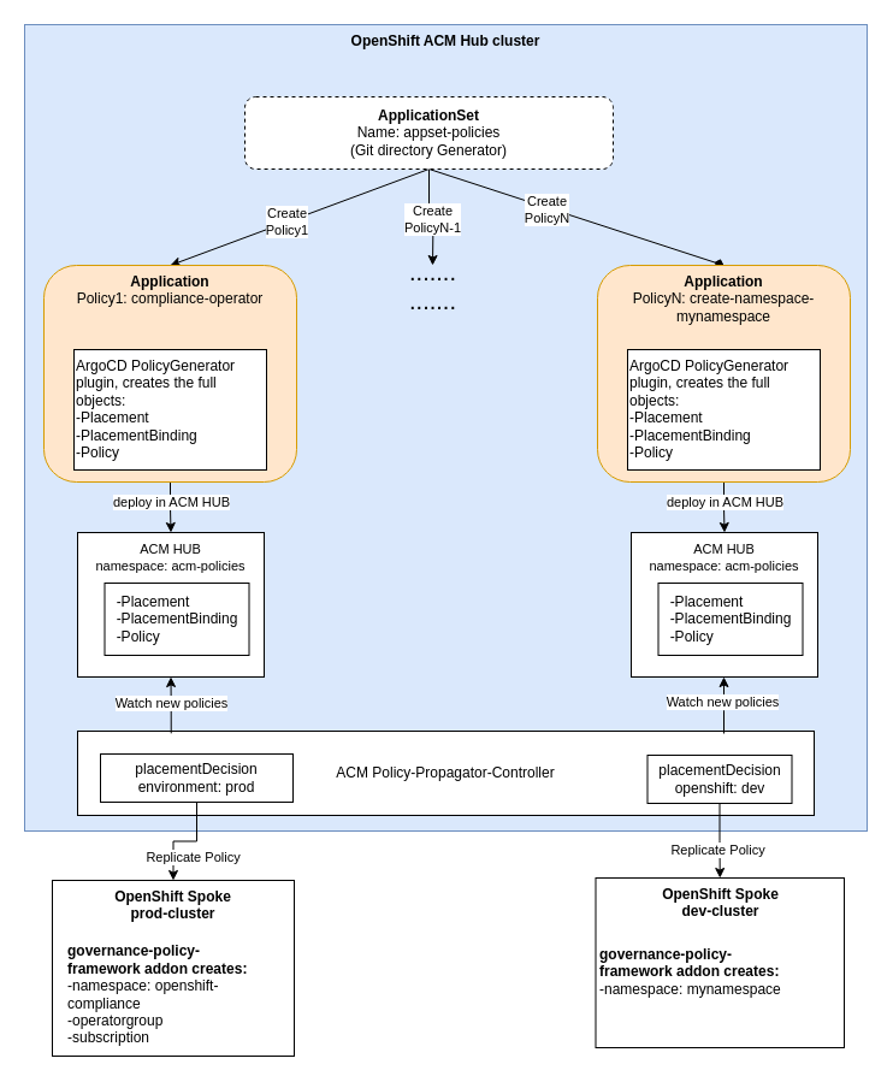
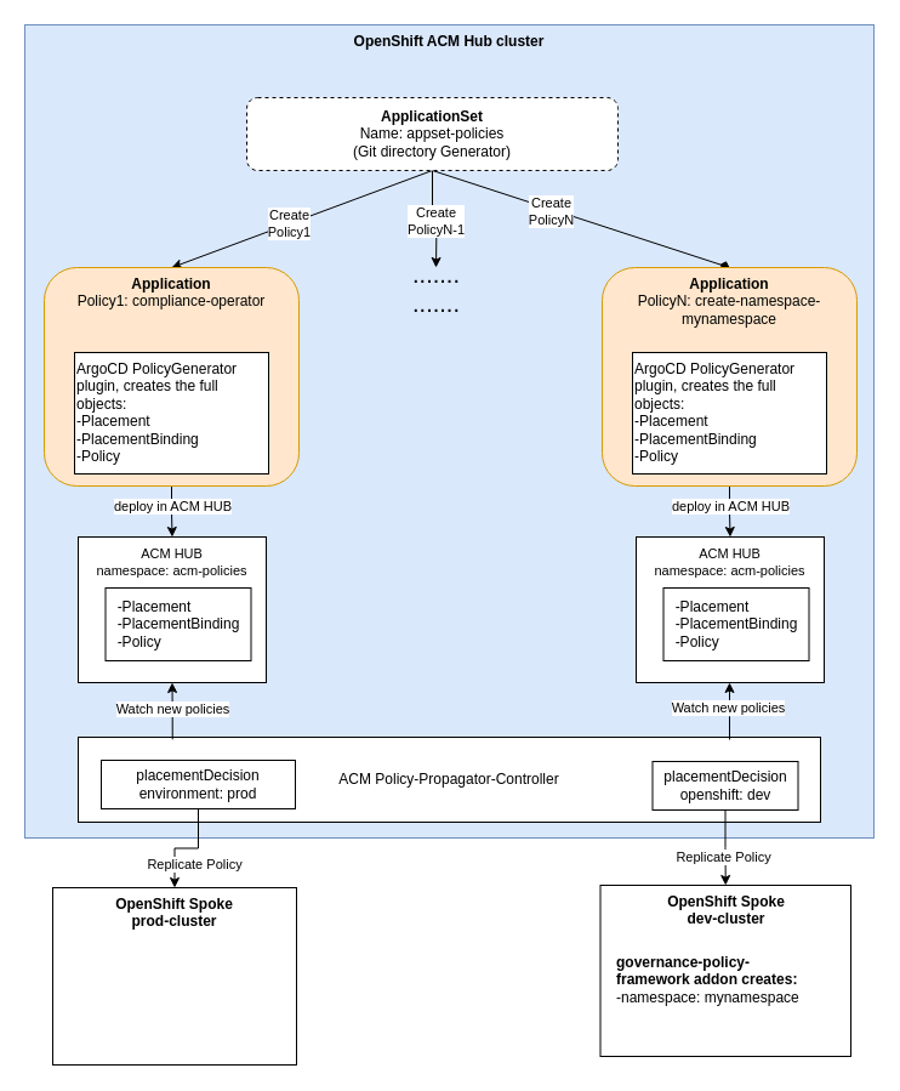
  <mxCell id="0" />
  <mxCell id="1" parent="0" />
  <mxCell id="2" value="&lt;b&gt;OpenShift ACM Hub cluster&lt;/b&gt;" style="rounded=0;whiteSpace=wrap;html=1;verticalAlign=top;fillColor=#dae8fc;strokeColor=#6c8ebf;" vertex="1" parent="1"><mxGeometry x="20" y="20" width="700" height="670" as="geometry" /></mxCell>
  <mxCell id="3" style="rounded=0;orthogonalLoop=1;jettySize=auto;html=1;exitX=0.5;exitY=1;exitDx=0;exitDy=0;entryX=0.5;entryY=0;entryDx=0;entryDy=0;" parent="1" source="9" target="12" edge="1"><mxGeometry relative="1" as="geometry" /></mxCell>
  <mxCell id="4" value="Create&lt;div&gt;Policy1&lt;/div&gt;" style="edgeLabel;html=1;align=center;verticalAlign=middle;resizable=0;points=[];" parent="3" vertex="1" connectable="0"><mxGeometry x="0.097" relative="1" as="geometry"><mxPoint as="offset" /></mxGeometry></mxCell>
  <mxCell id="5" style="rounded=0;orthogonalLoop=1;jettySize=auto;html=1;exitX=0.5;exitY=1;exitDx=0;exitDy=0;entryX=0.5;entryY=0;entryDx=0;entryDy=0;endArrow=diamond;" parent="1" source="9" target="18" edge="1"><mxGeometry relative="1" as="geometry" /></mxCell>
  <mxCell id="6" value="Create&lt;div&gt;PolicyN&lt;/div&gt;" style="edgeLabel;html=1;align=center;verticalAlign=middle;resizable=0;points=[];" parent="5" vertex="1" connectable="0"><mxGeometry x="-0.202" y="-2" relative="1" as="geometry"><mxPoint as="offset" /></mxGeometry></mxCell>
  <mxCell id="7" style="edgeStyle=orthogonalEdgeStyle;rounded=0;orthogonalLoop=1;jettySize=auto;html=1;exitX=0.5;exitY=1;exitDx=0;exitDy=0;" parent="1" source="9" edge="1"><mxGeometry relative="1" as="geometry"><mxPoint x="359" y="220" as="targetPoint" /></mxGeometry></mxCell>
  <mxCell id="8" value="Create&lt;div&gt;PolicyN-1&lt;/div&gt;" style="edgeLabel;html=1;align=center;verticalAlign=middle;resizable=0;points=[];" parent="7" vertex="1" connectable="0"><mxGeometry x="0.081" y="-1" relative="1" as="geometry"><mxPoint as="offset" /></mxGeometry></mxCell>
  <mxCell id="9" value="&lt;b&gt;ApplicationSet&lt;/b&gt;&lt;div&gt;Name: appset-policies&lt;br&gt;&lt;div&gt;(Git directory Generator)&lt;/div&gt;&lt;/div&gt;" style="rounded=1;whiteSpace=wrap;html=1;dashed=1;" parent="1" vertex="1"><mxGeometry x="203" y="80" width="306" height="60" as="geometry" /></mxCell>
  <mxCell id="10" style="edgeStyle=orthogonalEdgeStyle;rounded=0;orthogonalLoop=1;jettySize=auto;html=1;exitX=0.5;exitY=1;exitDx=0;exitDy=0;entryX=0.5;entryY=0;entryDx=0;entryDy=0;" parent="1" source="12" target="14" edge="1"><mxGeometry relative="1" as="geometry" /></mxCell>
  <mxCell id="11" value="deploy in ACM HUB" style="edgeLabel;html=1;align=center;verticalAlign=middle;resizable=0;points=[];" parent="10" vertex="1" connectable="0"><mxGeometry x="-0.244" relative="1" as="geometry"><mxPoint as="offset" /></mxGeometry></mxCell>
  <mxCell id="12" value="&lt;b&gt;Application&lt;/b&gt;&lt;div&gt;Policy1: compliance-operator&lt;/div&gt;" style="rounded=1;whiteSpace=wrap;html=1;verticalAlign=top;fillColor=#ffe6cc;strokeColor=#d79b00;" parent="1" vertex="1"><mxGeometry x="36" y="220" width="210" height="180" as="geometry" /></mxCell>
  <mxCell id="13" value="ArgoCD PolicyGenerator plugin,&amp;nbsp;&lt;span style=&quot;background-color: transparent; color: light-dark(rgb(0, 0, 0), rgb(255, 255, 255));&quot;&gt;creates the full objects:&amp;nbsp;&lt;/span&gt;&lt;div&gt;-Placement&lt;/div&gt;&lt;div&gt;-PlacementBinding&lt;/div&gt;&lt;div&gt;-Policy&lt;/div&gt;" style="rounded=0;whiteSpace=wrap;html=1;align=left;verticalAlign=top;" parent="1" vertex="1"><mxGeometry x="61" y="290" width="160" height="100" as="geometry" /></mxCell>
  <mxCell id="14" value="&lt;div&gt;&lt;span style=&quot;background-color: rgb(255, 255, 255); font-size: 11px; text-wrap-mode: nowrap; color: light-dark(rgb(0, 0, 0), rgb(255, 255, 255));&quot;&gt;ACM HUB&lt;/span&gt;&lt;/div&gt;&lt;div&gt;&lt;span style=&quot;background-color: rgb(255, 255, 255); font-size: 11px; text-wrap-mode: nowrap; color: light-dark(rgb(0, 0, 0), rgb(255, 255, 255));&quot;&gt;namespace: acm-policies&lt;/span&gt;&lt;/div&gt;&lt;div&gt;&lt;span style=&quot;background-color: rgb(255, 255, 255); font-size: 11px; text-wrap-mode: nowrap; color: light-dark(rgb(0, 0, 0), rgb(255, 255, 255));&quot;&gt;&lt;br&gt;&lt;/span&gt;&lt;/div&gt;" style="rounded=0;whiteSpace=wrap;html=1;verticalAlign=top;" parent="1" vertex="1"><mxGeometry x="64" y="442" width="155" height="120" as="geometry" /></mxCell>
  <mxCell id="15" value="&lt;div style=&quot;text-align: left;&quot;&gt;-Placement&lt;/div&gt;&lt;div style=&quot;text-align: left;&quot;&gt;-PlacementBinding&lt;/div&gt;&lt;div style=&quot;text-align: left;&quot;&gt;-Policy&lt;/div&gt;" style="rounded=0;whiteSpace=wrap;html=1;" parent="1" vertex="1"><mxGeometry x="86.5" y="484" width="120" height="60" as="geometry" /></mxCell>
  <mxCell id="16" style="edgeStyle=orthogonalEdgeStyle;rounded=0;orthogonalLoop=1;jettySize=auto;html=1;exitX=0.5;exitY=1;exitDx=0;exitDy=0;entryX=0.5;entryY=0;entryDx=0;entryDy=0;" parent="1" source="18" target="20" edge="1"><mxGeometry relative="1" as="geometry" /></mxCell>
  <mxCell id="17" value="deploy in ACM HUB" style="edgeLabel;html=1;align=center;verticalAlign=middle;resizable=0;points=[];" parent="16" vertex="1" connectable="0"><mxGeometry x="-0.244" relative="1" as="geometry"><mxPoint as="offset" /></mxGeometry></mxCell>
  <mxCell id="18" value="&lt;b&gt;Application&lt;/b&gt;&lt;div&gt;PolicyN:&amp;nbsp;create-namespace-mynamespace&lt;/div&gt;" style="rounded=1;whiteSpace=wrap;html=1;verticalAlign=top;fillColor=#ffe6cc;strokeColor=#d79b00;" parent="1" vertex="1"><mxGeometry x="496" y="220" width="210" height="180" as="geometry" /></mxCell>
  <mxCell id="19" value="ArgoCD PolicyGenerator plugin,&amp;nbsp;&lt;span style=&quot;background-color: transparent; color: light-dark(rgb(0, 0, 0), rgb(255, 255, 255));&quot;&gt;creates the full objects:&amp;nbsp;&lt;/span&gt;&lt;div&gt;-Placement&lt;/div&gt;&lt;div&gt;-PlacementBinding&lt;/div&gt;&lt;div&gt;-Policy&lt;/div&gt;" style="rounded=0;whiteSpace=wrap;html=1;align=left;verticalAlign=top;" parent="1" vertex="1"><mxGeometry x="521" y="290" width="160" height="100" as="geometry" /></mxCell>
  <mxCell id="20" value="&lt;div&gt;&lt;span style=&quot;background-color: rgb(255, 255, 255); font-size: 11px; text-wrap-mode: nowrap; color: light-dark(rgb(0, 0, 0), rgb(255, 255, 255));&quot;&gt;ACM HUB&lt;/span&gt;&lt;/div&gt;&lt;div&gt;&lt;span style=&quot;background-color: rgb(255, 255, 255); font-size: 11px; text-wrap-mode: nowrap; color: light-dark(rgb(0, 0, 0), rgb(255, 255, 255));&quot;&gt;namespace: acm-policies&lt;/span&gt;&lt;/div&gt;&lt;div&gt;&lt;span style=&quot;background-color: rgb(255, 255, 255); font-size: 11px; text-wrap-mode: nowrap; color: light-dark(rgb(0, 0, 0), rgb(255, 255, 255));&quot;&gt;&lt;br&gt;&lt;/span&gt;&lt;/div&gt;" style="rounded=0;whiteSpace=wrap;html=1;verticalAlign=top;" parent="1" vertex="1"><mxGeometry x="524" y="442" width="155" height="120" as="geometry" /></mxCell>
  <mxCell id="21" value="&lt;div style=&quot;text-align: left;&quot;&gt;-Placement&lt;/div&gt;&lt;div style=&quot;text-align: left;&quot;&gt;-PlacementBinding&lt;/div&gt;&lt;div style=&quot;text-align: left;&quot;&gt;-Policy&lt;/div&gt;" style="rounded=0;whiteSpace=wrap;html=1;" parent="1" vertex="1"><mxGeometry x="546.5" y="484" width="120" height="60" as="geometry" /></mxCell>
  <mxCell id="22" value="&lt;font style=&quot;font-size: 20px;&quot;&gt;.......&lt;/font&gt;&lt;div&gt;&lt;font style=&quot;font-size: 20px;&quot;&gt;.......&lt;/font&gt;&lt;/div&gt;&lt;div&gt;&lt;br&gt;&lt;/div&gt;" style="text;html=1;align=center;verticalAlign=middle;whiteSpace=wrap;rounded=0;" parent="1" vertex="1"><mxGeometry x="322.5" y="230" width="73" height="30" as="geometry" /></mxCell>
  <mxCell id="23" value="ACM Policy-Propagator-Controller" style="rounded=0;whiteSpace=wrap;html=1;" parent="1" vertex="1"><mxGeometry x="64" y="607" width="612" height="70" as="geometry" /></mxCell>
  <mxCell id="24" style="edgeStyle=orthogonalEdgeStyle;rounded=0;orthogonalLoop=1;jettySize=auto;html=1;exitX=0.127;exitY=0.026;exitDx=0;exitDy=0;entryX=0.5;entryY=1;entryDx=0;entryDy=0;exitPerimeter=0;" parent="1" source="23" target="14" edge="1"><mxGeometry relative="1" as="geometry" /></mxCell>
  <mxCell id="25" value="Watch new policies" style="edgeLabel;html=1;align=center;verticalAlign=middle;resizable=0;points=[];" parent="24" vertex="1" connectable="0"><mxGeometry x="-0.242" relative="1" as="geometry"><mxPoint y="-7" as="offset" /></mxGeometry></mxCell>
  <mxCell id="26" style="edgeStyle=orthogonalEdgeStyle;rounded=0;orthogonalLoop=1;jettySize=auto;html=1;exitX=0.127;exitY=0.026;exitDx=0;exitDy=0;entryX=0.5;entryY=1;entryDx=0;entryDy=0;exitPerimeter=0;" parent="1" edge="1"><mxGeometry relative="1" as="geometry"><mxPoint x="601" y="609" as="sourcePoint" /><mxPoint x="601" y="562" as="targetPoint" /><Array as="points"><mxPoint x="601" y="590" /><mxPoint x="601" y="590" /></Array></mxGeometry></mxCell>
  <mxCell id="27" value="Watch new policies" style="edgeLabel;html=1;align=center;verticalAlign=middle;resizable=0;points=[];" parent="26" vertex="1" connectable="0"><mxGeometry x="0.149" y="2" relative="1" as="geometry"><mxPoint as="offset" /></mxGeometry></mxCell>
  <mxCell id="28" value="&lt;b&gt;OpenShift Spoke&lt;/b&gt;&lt;div&gt;&lt;b&gt;prod-cluster&lt;/b&gt;&lt;/div&gt;&lt;div style=&quot;text-align: left;&quot;&gt;&lt;br&gt;&lt;/div&gt;" style="rounded=0;whiteSpace=wrap;html=1;verticalAlign=top;" parent="1" vertex="1"><mxGeometry x="43" y="731" width="201" height="146" as="geometry" /></mxCell>
  <mxCell id="29" value="placementDecision&lt;div&gt;environment: prod&lt;/div&gt;" style="rounded=0;whiteSpace=wrap;html=1;" parent="1" vertex="1"><mxGeometry x="83" y="626" width="160" height="40" as="geometry" /></mxCell>
  <mxCell id="30" style="edgeStyle=orthogonalEdgeStyle;rounded=0;orthogonalLoop=1;jettySize=auto;html=1;exitX=0.5;exitY=1;exitDx=0;exitDy=0;entryX=0.5;entryY=0;entryDx=0;entryDy=0;" parent="1" source="29" target="28" edge="1"><mxGeometry relative="1" as="geometry" /></mxCell>
  <mxCell id="31" value="Replicate Policy" style="edgeLabel;html=1;align=center;verticalAlign=middle;resizable=0;points=[];" vertex="1" connectable="0" parent="30"><mxGeometry x="-0.145" y="1" relative="1" as="geometry"><mxPoint y="12" as="offset" /></mxGeometry></mxCell>
  <mxCell id="32" value="&lt;b&gt;OpenShift Spoke&lt;/b&gt;&lt;div&gt;&lt;b&gt;dev-cluster&lt;/b&gt;&lt;/div&gt;&lt;div&gt;&lt;div&gt;&lt;br&gt;&lt;/div&gt;&lt;/div&gt;" style="rounded=0;whiteSpace=wrap;html=1;verticalAlign=top;align=center;" parent="1" vertex="1"><mxGeometry x="494.5" y="729" width="206.5" height="141" as="geometry" /></mxCell>
  <mxCell id="33" value="placementDecision&lt;div&gt;openshift: dev&lt;/div&gt;" style="rounded=0;whiteSpace=wrap;html=1;" parent="1" vertex="1"><mxGeometry x="537.5" y="627" width="120" height="40" as="geometry" /></mxCell>
  <mxCell id="34" style="edgeStyle=orthogonalEdgeStyle;rounded=0;orthogonalLoop=1;jettySize=auto;html=1;exitX=0.5;exitY=1;exitDx=0;exitDy=0;entryX=0.5;entryY=0;entryDx=0;entryDy=0;" parent="1" source="33" target="32" edge="1"><mxGeometry relative="1" as="geometry"><mxPoint x="606" y="669" as="sourcePoint" /><mxPoint x="611.5" y="725" as="targetPoint" /></mxGeometry></mxCell>
  <mxCell id="35" value="Replicate Policy" style="edgeLabel;html=1;align=center;verticalAlign=middle;resizable=0;points=[];" parent="34" vertex="1" connectable="0"><mxGeometry x="0.241" y="1" relative="1" as="geometry"><mxPoint x="-3" as="offset" /></mxGeometry></mxCell>
- <mxCell id="36" value="&lt;div style=&quot;text-align: left;&quot;&gt;&lt;b&gt;governance-policy-framework addon creates:&lt;/b&gt;&lt;/div&gt;&lt;div style=&quot;text-align: left;&quot;&gt;-namespace:&amp;nbsp;openshift-compliance&lt;/div&gt;&lt;div style=&quot;text-align: left;&quot;&gt;-operatorgroup&lt;/div&gt;&lt;div style=&quot;text-align: left;&quot;&gt;-subscription&lt;/div&gt;" style="text;html=1;align=center;verticalAlign=middle;whiteSpace=wrap;rounded=0;" parent="1" vertex="1"><mxGeometry x="55" y="786" width="170" height="80" as="geometry" /></mxCell>
- <mxCell id="37" value="&lt;div style=&quot;text-align: left;&quot;&gt;&lt;b style=&quot;background-color: transparent; color: light-dark(rgb(0, 0, 0), rgb(255, 255, 255));&quot;&gt;governance-policy-framework addon creates:&lt;/b&gt;&lt;/div&gt;&lt;div style=&quot;text-align: left;&quot;&gt;&lt;span style=&quot;background-color: transparent; color: light-dark(rgb(0, 0, 0), rgb(255, 255, 255));&quot;&gt;-namespace: mynamespace&lt;/span&gt;&lt;/div&gt;" style="text;html=1;align=center;verticalAlign=middle;whiteSpace=wrap;rounded=0;" parent="1" vertex="1"><mxGeometry x="496.5" y="767" width="170" height="80" as="geometry" /></mxCell>
+ <mxCell id="37" value="&lt;div style=&quot;text-align: left;&quot;&gt;&lt;b style=&quot;background-color: transparent; color: light-dark(rgb(0, 0, 0), rgb(255, 255, 255));&quot;&gt;governance-policy-framework addon creates:&lt;/b&gt;&lt;/div&gt;&lt;div style=&quot;text-align: left;&quot;&gt;&lt;span style=&quot;background-color: transparent; color: light-dark(rgb(0, 0, 0), rgb(255, 255, 255));&quot;&gt;-namespace: mynamespace&lt;/span&gt;&lt;/div&gt;" style="text;html=1;align=center;verticalAlign=middle;whiteSpace=wrap;rounded=0;" parent="1" vertex="1"><mxGeometry x="506.5" y="767" width="170" height="80" as="geometry" /></mxCell>
